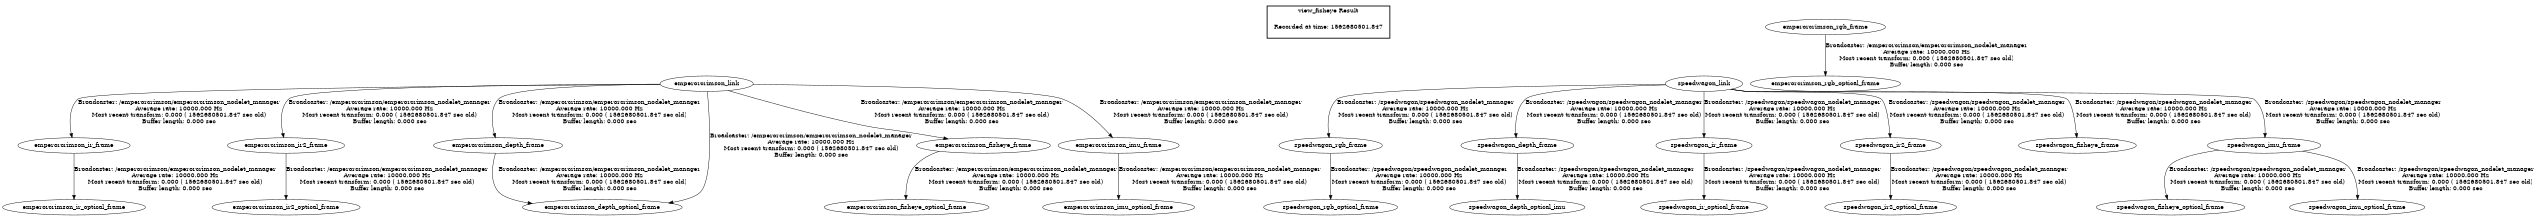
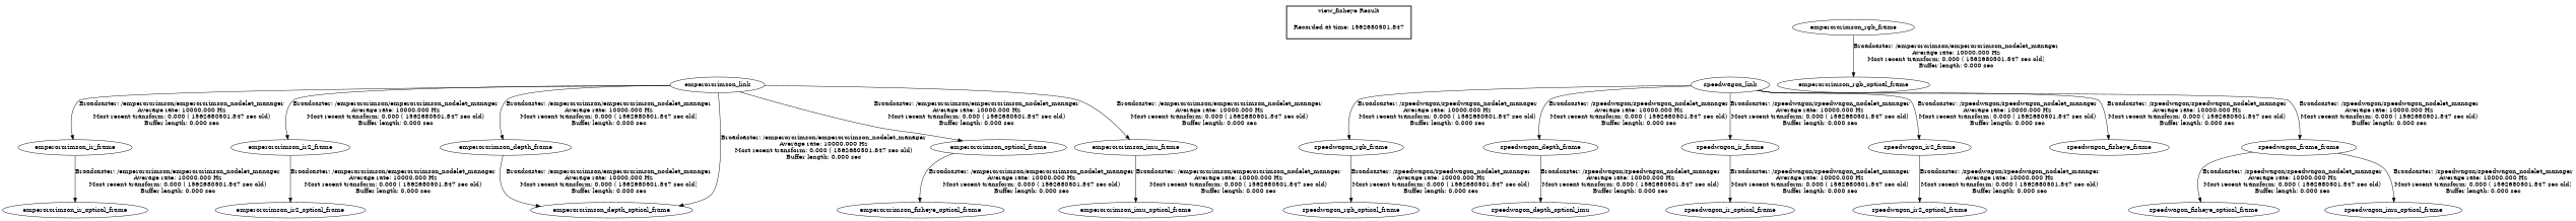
  digraph {
    "Recorded at time: 1562680501.847" [shape=plaintext]
    emperorcrimson_link
    speedwagon_link
    emperorcrimson_depth_frame
    emperorcrimson_ir_frame
    emperorcrimson_ir2_frame
-   emperorcrimson_fisheye_frame
+   emperorcrimson_fisheye_frame [label=emperorcrimson_optical_frame]
    emperorcrimson_imu_frame
    emperorcrimson_depth_optical_frame
    emperorcrimson_rgb_frame
    emperorcrimson_rgb_optical_frame
    emperorcrimson_ir_optical_frame
    emperorcrimson_ir2_optical_frame
    emperorcrimson_fisheye_optical_frame
    emperorcrimson_imu_optical_frame
    speedwagon_rgb_frame
    speedwagon_depth_frame
    speedwagon_ir_frame
    speedwagon_ir2_frame
    speedwagon_fisheye_frame
-   speedwagon_imu_frame
+   speedwagon_imu_frame [label=speedwagon_frame_frame]
    speedwagon_rgb_optical_frame
    n23 [label=speedwagon_depth_optical_imu]
    speedwagon_ir_optical_frame
    speedwagon_ir2_optical_frame
    speedwagon_fisheye_optical_frame
    speedwagon_imu_optical_frame
    subgraph cluster_1 {
      color=black
      label="view_fisheye Result"
      style=bold
      "Recorded at time: 1562680501.847"
    }
    "Recorded at time: 1562680501.847" -> emperorcrimson_link [style=invis]
    "Recorded at time: 1562680501.847" -> speedwagon_link [style=invis]
    emperorcrimson_link -> emperorcrimson_depth_frame [label="Broadcaster: /emperorcrimson/emperorcrimson_nodelet_manager\nAverage rate: 10000.000 Hz\nMost recent transform: 0.000 ( 1562680501.847 sec old)\nBuffer length: 0.000 sec\n"]
    emperorcrimson_link -> emperorcrimson_ir_frame [label="Broadcaster: /emperorcrimson/emperorcrimson_nodelet_manager\nAverage rate: 10000.000 Hz\nMost recent transform: 0.000 ( 1562680501.847 sec old)\nBuffer length: 0.000 sec\n"]
    emperorcrimson_link -> emperorcrimson_ir2_frame [label="Broadcaster: /emperorcrimson/emperorcrimson_nodelet_manager\nAverage rate: 10000.000 Hz\nMost recent transform: 0.000 ( 1562680501.847 sec old)\nBuffer length: 0.000 sec\n"]
    emperorcrimson_link -> emperorcrimson_fisheye_frame [label="Broadcaster: /emperorcrimson/emperorcrimson_nodelet_manager\nAverage rate: 10000.000 Hz\nMost recent transform: 0.000 ( 1562680501.847 sec old)\nBuffer length: 0.000 sec\n"]
    emperorcrimson_link -> emperorcrimson_imu_frame [label="Broadcaster: /emperorcrimson/emperorcrimson_nodelet_manager\nAverage rate: 10000.000 Hz\nMost recent transform: 0.000 ( 1562680501.847 sec old)\nBuffer length: 0.000 sec\n"]
    emperorcrimson_link -> emperorcrimson_depth_optical_frame [label="Broadcaster: /emperorcrimson/emperorcrimson_nodelet_manager\nAverage rate: 10000.000 Hz\nMost recent transform: 0.000 ( 1562680501.847 sec old)\nBuffer length: 0.000 sec\n"]
    speedwagon_link -> speedwagon_rgb_frame [label="Broadcaster: /speedwagon/speedwagon_nodelet_manager\nAverage rate: 10000.000 Hz\nMost recent transform: 0.000 ( 1562680501.847 sec old)\nBuffer length: 0.000 sec\n"]
    speedwagon_link -> speedwagon_depth_frame [label="Broadcaster: /speedwagon/speedwagon_nodelet_manager\nAverage rate: 10000.000 Hz\nMost recent transform: 0.000 ( 1562680501.847 sec old)\nBuffer length: 0.000 sec\n"]
    speedwagon_link -> speedwagon_ir_frame [label="Broadcaster: /speedwagon/speedwagon_nodelet_manager\nAverage rate: 10000.000 Hz\nMost recent transform: 0.000 ( 1562680501.847 sec old)\nBuffer length: 0.000 sec\n"]
    speedwagon_link -> speedwagon_ir2_frame [label="Broadcaster: /speedwagon/speedwagon_nodelet_manager\nAverage rate: 10000.000 Hz\nMost recent transform: 0.000 ( 1562680501.847 sec old)\nBuffer length: 0.000 sec\n"]
    speedwagon_link -> speedwagon_fisheye_frame [label="Broadcaster: /speedwagon/speedwagon_nodelet_manager\nAverage rate: 10000.000 Hz\nMost recent transform: 0.000 ( 1562680501.847 sec old)\nBuffer length: 0.000 sec\n"]
    speedwagon_link -> speedwagon_imu_frame [label="Broadcaster: /speedwagon/speedwagon_nodelet_manager\nAverage rate: 10000.000 Hz\nMost recent transform: 0.000 ( 1562680501.847 sec old)\nBuffer length: 0.000 sec\n"]
    emperorcrimson_depth_frame -> emperorcrimson_depth_optical_frame [label="Broadcaster: /emperorcrimson/emperorcrimson_nodelet_manager\nAverage rate: 10000.000 Hz\nMost recent transform: 0.000 ( 1562680501.847 sec old)\nBuffer length: 0.000 sec\n"]
    emperorcrimson_ir_frame -> emperorcrimson_ir_optical_frame [label="Broadcaster: /emperorcrimson/emperorcrimson_nodelet_manager\nAverage rate: 10000.000 Hz\nMost recent transform: 0.000 ( 1562680501.847 sec old)\nBuffer length: 0.000 sec\n"]
    emperorcrimson_ir2_frame -> emperorcrimson_ir2_optical_frame [label="Broadcaster: /emperorcrimson/emperorcrimson_nodelet_manager\nAverage rate: 10000.000 Hz\nMost recent transform: 0.000 ( 1562680501.847 sec old)\nBuffer length: 0.000 sec\n"]
    emperorcrimson_fisheye_frame -> emperorcrimson_fisheye_optical_frame [label="Broadcaster: /emperorcrimson/emperorcrimson_nodelet_manager\nAverage rate: 10000.000 Hz\nMost recent transform: 0.000 ( 1562680501.847 sec old)\nBuffer length: 0.000 sec\n"]
    emperorcrimson_imu_frame -> emperorcrimson_imu_optical_frame [label="Broadcaster: /emperorcrimson/emperorcrimson_nodelet_manager\nAverage rate: 10000.000 Hz\nMost recent transform: 0.000 ( 1562680501.847 sec old)\nBuffer length: 0.000 sec\n"]
    emperorcrimson_rgb_frame -> emperorcrimson_rgb_optical_frame [label="Broadcaster: /emperorcrimson/emperorcrimson_nodelet_manager\nAverage rate: 10000.000 Hz\nMost recent transform: 0.000 ( 1562680501.847 sec old)\nBuffer length: 0.000 sec\n"]
    speedwagon_rgb_frame -> speedwagon_rgb_optical_frame [label="Broadcaster: /speedwagon/speedwagon_nodelet_manager\nAverage rate: 10000.000 Hz\nMost recent transform: 0.000 ( 1562680501.847 sec old)\nBuffer length: 0.000 sec\n"]
    speedwagon_depth_frame -> n23 [label="Broadcaster: /speedwagon/speedwagon_nodelet_manager\nAverage rate: 10000.000 Hz\nMost recent transform: 0.000 ( 1562680501.847 sec old)\nBuffer length: 0.000 sec\n"]
    speedwagon_ir_frame -> speedwagon_ir_optical_frame [label="Broadcaster: /speedwagon/speedwagon_nodelet_manager\nAverage rate: 10000.000 Hz\nMost recent transform: 0.000 ( 1562680501.847 sec old)\nBuffer length: 0.000 sec\n"]
    speedwagon_ir2_frame -> speedwagon_ir2_optical_frame [label="Broadcaster: /speedwagon/speedwagon_nodelet_manager\nAverage rate: 10000.000 Hz\nMost recent transform: 0.000 ( 1562680501.847 sec old)\nBuffer length: 0.000 sec\n"]
    speedwagon_imu_frame -> speedwagon_fisheye_optical_frame [label="Broadcaster: /speedwagon/speedwagon_nodelet_manager\nAverage rate: 10000.000 Hz\nMost recent transform: 0.000 ( 1562680501.847 sec old)\nBuffer length: 0.000 sec\n"]
    speedwagon_imu_frame -> speedwagon_imu_optical_frame [label="Broadcaster: /speedwagon/speedwagon_nodelet_manager\nAverage rate: 10000.000 Hz\nMost recent transform: 0.000 ( 1562680501.847 sec old)\nBuffer length: 0.000 sec\n"]
  }
